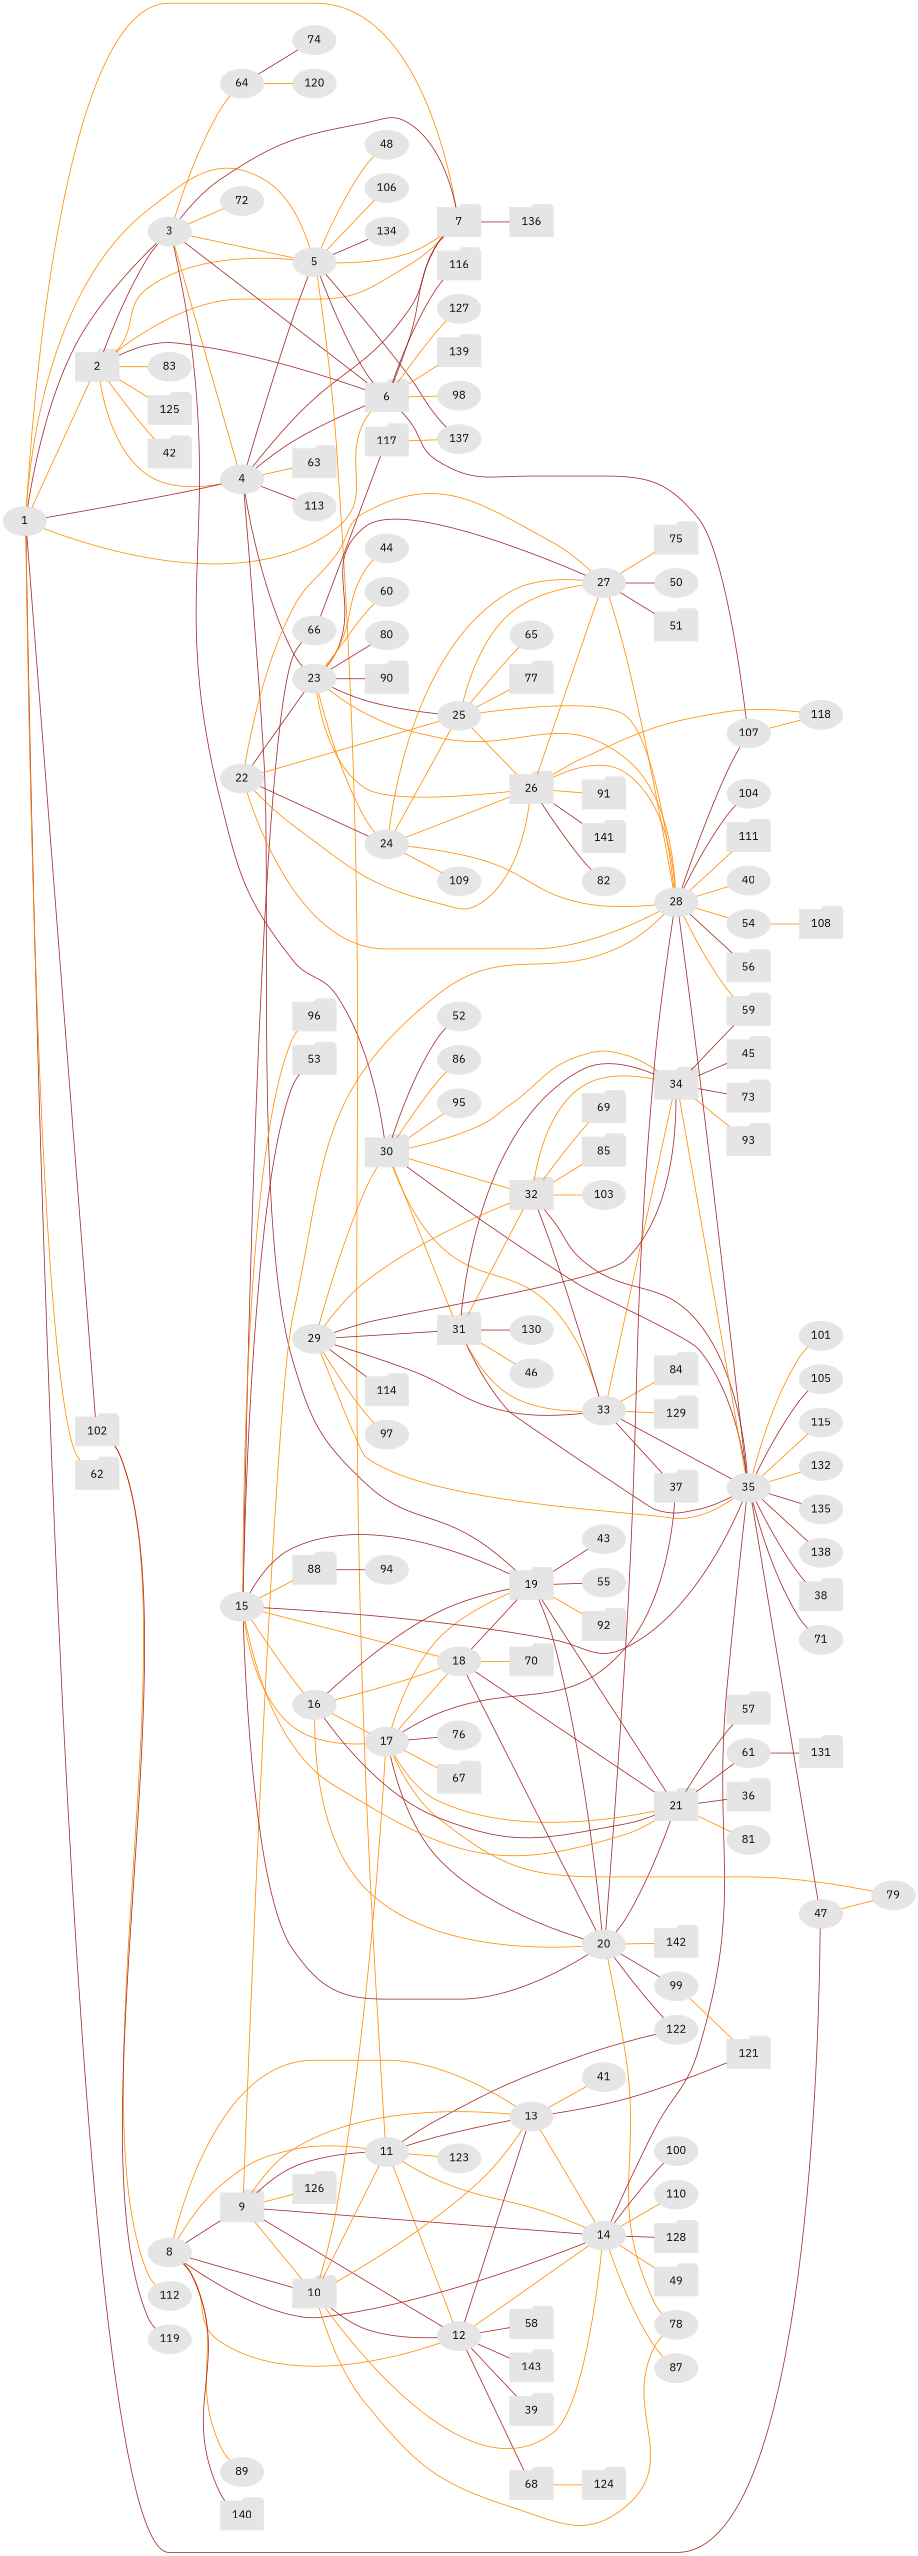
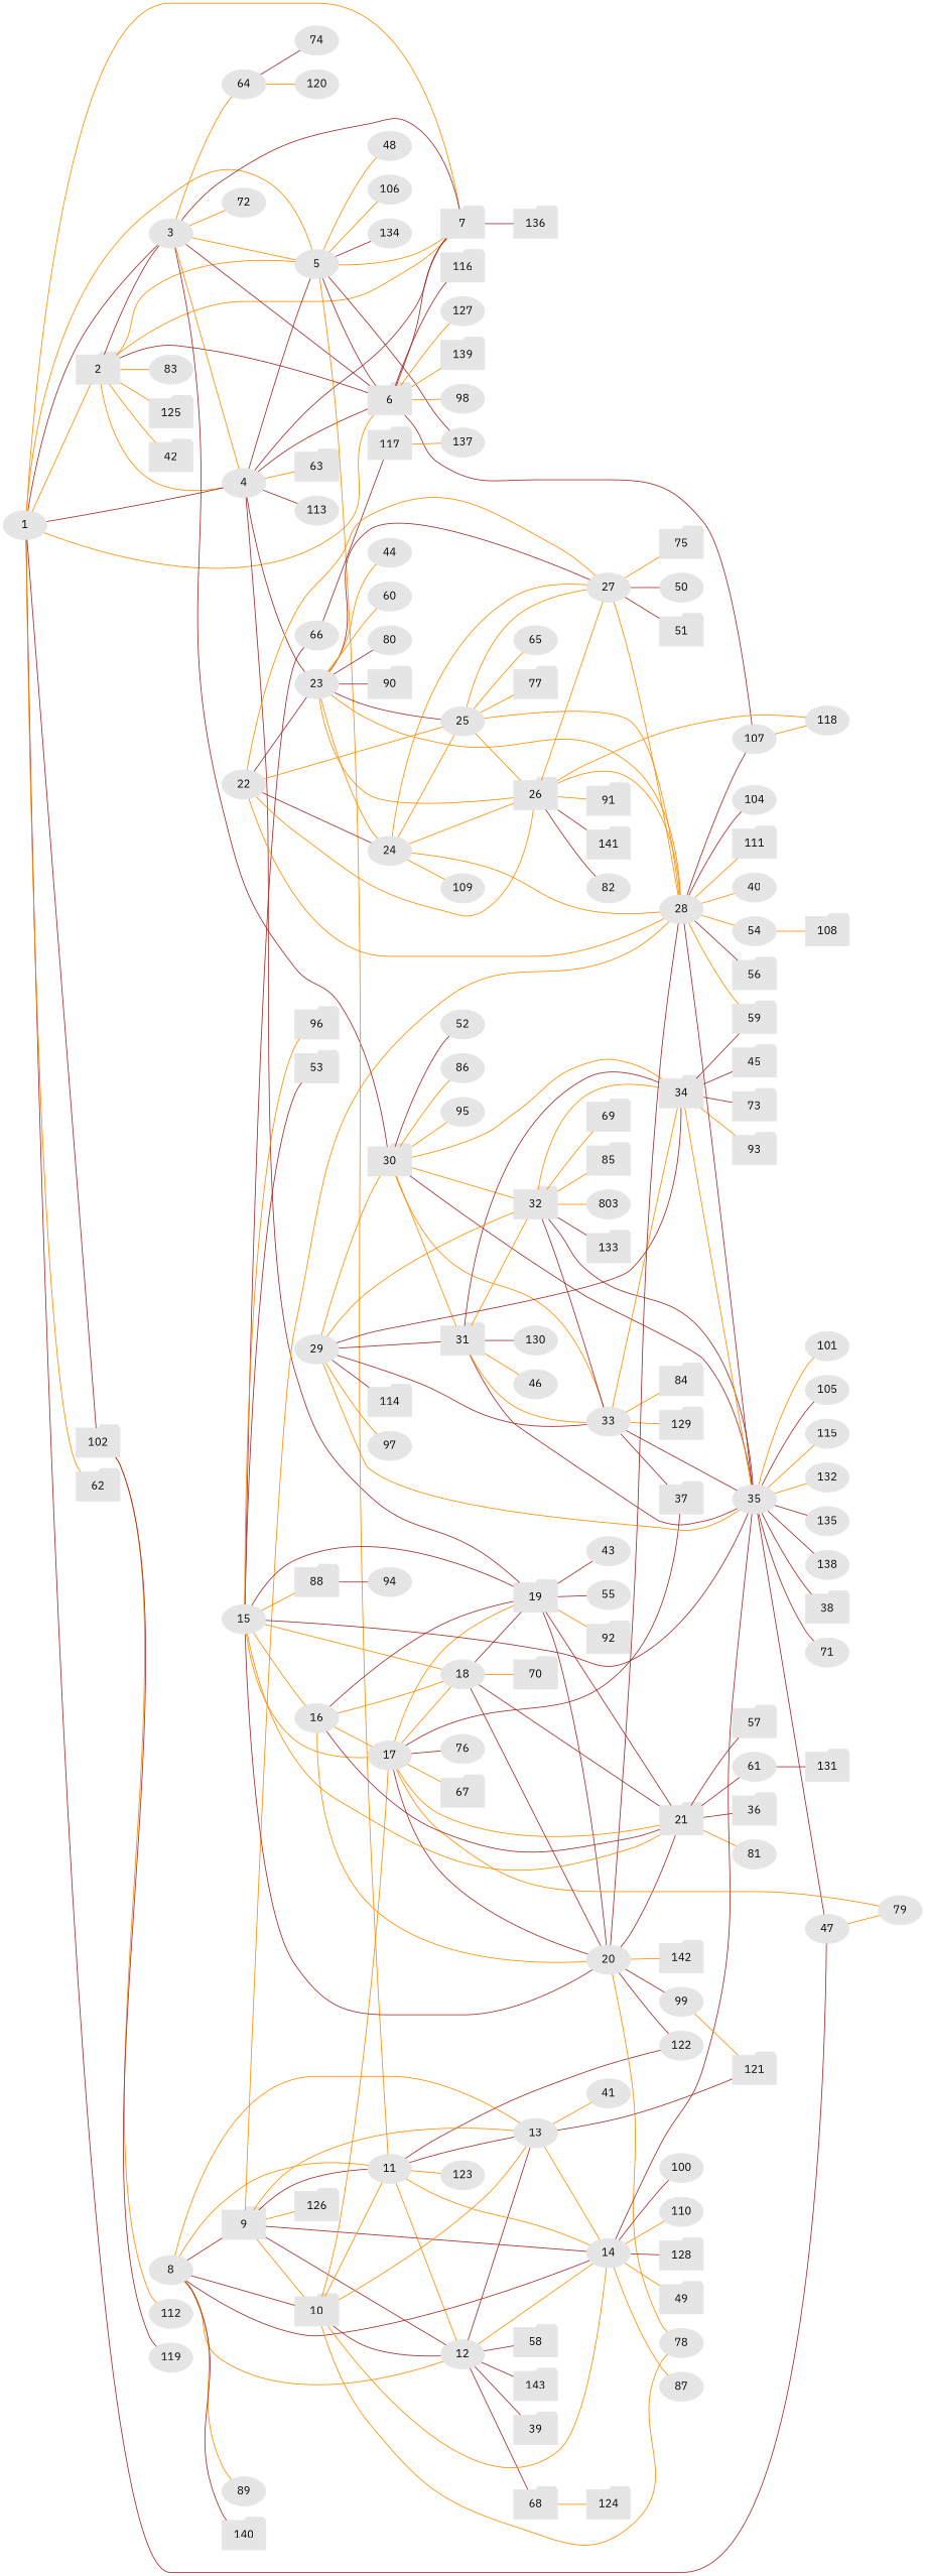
  graph {
    fontname="IBM Plex Sans"
    rankdir=LR
    node [color=gray90 fontname="IBM Plex Sans" shape=ellipse style=filled]
    edge [color=darkorange fontname="IBM Plex Sans"]
    2 [shape=folder]
    1
    3
    4
    5
    6 [shape=folder]
    7 [shape=folder]
    47
    62 [shape=folder]
    102 [shape=folder]
    42 [shape=folder]
    83
    125 [shape=folder]
    30 [shape=folder]
    64
    72
    19 [shape=folder]
    23
    63 [shape=folder]
    113
    11
    48
    106
    134
    137
    98
    107
    116 [shape=folder]
    127
    139 [shape=folder]
    136 [shape=folder]
    79
    112
    119
    35
    31 [shape=folder]
    32 [shape=folder]
    33
    34 [shape=folder]
    52
    86
    95
    74
    120
    20
    21 [shape=folder]
    43
    55
    92 [shape=folder]
    28
    24
    25
    26 [shape=folder]
    27
    44
    60
    80
    90 [shape=folder]
    12
    13
    14
    122
    123
    118
    8
    9 [shape=folder]
    10 [shape=folder]
    89
    140 [shape=folder]
    126 [shape=folder]
    17
    78
    39 [shape=folder]
    58 [shape=folder]
    68 [shape=folder]
    143 [shape=folder]
    41
    121 [shape=folder]
    49 [shape=folder]
    87
    100
    110
    128 [shape=folder]
    40
    54
    56 [shape=folder]
    59 [shape=folder]
    104
    111 [shape=folder]
    18
    37 [shape=folder]
    67 [shape=folder]
    76
    124 [shape=folder]
    38 [shape=folder]
    71
    101
    105
    115
    132
    135
    138
    15
    16
    53 [shape=folder]
    66
    88 [shape=folder]
    96 [shape=folder]
    70 [shape=folder]
    99
    142 [shape=folder]
    36 [shape=folder]
    57 [shape=folder]
    61
    81
    117 [shape=folder]
    94
    131 [shape=folder]
    22
    109
    65
    77 [shape=folder]
    82
    91 [shape=folder]
    141 [shape=folder]
    50
    51 [shape=folder]
    75 [shape=folder]
    108 [shape=folder]
    29
    97
    114 [shape=folder]
    46
    130
    69 [shape=folder]
    85 [shape=folder]
-   103
+   103 [label=803]
+   133 [shape=folder]
    84 [shape=folder]
    129 [shape=folder]
    45 [shape=folder]
    73 [shape=folder]
    93 [shape=folder]
    2 -- 3 [color=brown]
    2 -- 4
    2 -- 5
    2 -- 6 [color=brown]
    2 -- 7
    2 -- 42
    2 -- 83
    2 -- 125
    1 -- 2
    1 -- 3 [color=brown]
    1 -- 4 [color=brown]
    1 -- 5
    1 -- 6
    1 -- 7
    1 -- 47 [color=brown]
    1 -- 62
    1 -- 102 [color=brown]
    3 -- 4
    3 -- 5
    3 -- 6 [color=brown]
    3 -- 7 [color=brown]
    3 -- 30 [color=brown]
    3 -- 64
    3 -- 72
    4 -- 5 [color=brown]
    4 -- 6 [color=brown]
    4 -- 7 [color=brown]
    4 -- 19 [color=brown]
    4 -- 23 [color=brown]
    4 -- 63
    4 -- 113 [color=brown]
    5 -- 6 [color=brown]
    5 -- 7
    5 -- 11
    5 -- 48
    5 -- 106
    5 -- 134 [color=brown]
    5 -- 137 [color=brown]
    6 -- 7 [color=brown]
    6 -- 98
    6 -- 107 [color=brown]
    6 -- 116 [color=brown]
    6 -- 127
    6 -- 139
    7 -- 136 [color=brown]
    47 -- 79
    102 -- 112
    102 -- 119 [color=brown]
    30 -- 35 [color=brown]
    30 -- 31
    30 -- 32
    30 -- 33
    30 -- 34
    30 -- 52 [color=brown]
    30 -- 86
    30 -- 95
    64 -- 74 [color=brown]
    64 -- 120
    19 -- 20 [color=brown]
    19 -- 21 [color=brown]
    19 -- 43 [color=brown]
    19 -- 55 [color=brown]
    19 -- 92
    23 -- 28
    23 -- 24
    23 -- 25 [color=brown]
    23 -- 26
    23 -- 27 [color=brown]
    23 -- 44
    23 -- 60
    23 -- 80 [color=brown]
    23 -- 90 [color=brown]
    11 -- 12
    11 -- 13 [color=brown]
    11 -- 14
    11 -- 122 [color=brown]
    11 -- 123
    107 -- 118
    35 -- 47 [color=brown]
    35 -- 38 [color=brown]
    35 -- 71 [color=brown]
    35 -- 101
    35 -- 105 [color=brown]
    35 -- 115
    35 -- 132
    35 -- 135 [color=brown]
    35 -- 138 [color=brown]
    31 -- 35 [color=brown]
    31 -- 32
    31 -- 33
    31 -- 34 [color=brown]
    31 -- 46
    31 -- 130 [color=brown]
    32 -- 35 [color=brown]
    32 -- 33 [color=brown]
    32 -- 34
    32 -- 69
    32 -- 85
    32 -- 103
+   32 -- 133 [color=brown]
    33 -- 35 [color=brown]
    33 -- 34
    33 -- 37 [color=brown]
    33 -- 84
    33 -- 129
    34 -- 35
    34 -- 59 [color=brown]
    34 -- 45 [color=brown]
    34 -- 73 [color=brown]
    34 -- 93
    20 -- 21 [color=brown]
    20 -- 28 [color=brown]
    20 -- 122 [color=brown]
    20 -- 78
    20 -- 99 [color=brown]
    20 -- 142
    21 -- 36 [color=brown]
    21 -- 57 [color=brown]
    21 -- 61 [color=brown]
    21 -- 81
    28 -- 107 [color=brown]
    28 -- 35 [color=brown]
    28 -- 40
    28 -- 54
    28 -- 56 [color=brown]
    28 -- 59
    28 -- 104 [color=brown]
    28 -- 111
    24 -- 28
    24 -- 25
    24 -- 26
    24 -- 27
    24 -- 109
    25 -- 28
    25 -- 26
    25 -- 27
    25 -- 65
    25 -- 77
    26 -- 28
    26 -- 27
    26 -- 118
    26 -- 82 [color=brown]
    26 -- 91
    26 -- 141 [color=brown]
    27 -- 28
    27 -- 50 [color=brown]
    27 -- 51 [color=brown]
    27 -- 75
    12 -- 13 [color=brown]
    12 -- 14
    12 -- 39 [color=brown]
    12 -- 58 [color=brown]
    12 -- 68 [color=brown]
    12 -- 143 [color=brown]
    13 -- 14
    13 -- 41
    13 -- 121 [color=brown]
    14 -- 35 [color=brown]
    14 -- 49
    14 -- 87
    14 -- 100 [color=brown]
    14 -- 110
    14 -- 128 [color=brown]
    8 -- 11
    8 -- 12
    8 -- 13
    8 -- 14 [color=brown]
    8 -- 9 [color=brown]
    8 -- 10 [color=brown]
    8 -- 89
    8 -- 140 [color=brown]
    9 -- 11 [color=brown]
    9 -- 28
    9 -- 12 [color=brown]
    9 -- 13
    9 -- 14 [color=brown]
    9 -- 10
    9 -- 126
    10 -- 11
    10 -- 12 [color=brown]
    10 -- 13
    10 -- 14
    10 -- 17
    10 -- 78
    17 -- 19
    17 -- 79
    17 -- 20 [color=brown]
    17 -- 21
    17 -- 18
    17 -- 37 [color=brown]
    17 -- 67
    17 -- 76 [color=brown]
    68 -- 124
    54 -- 108
    18 -- 19 [color=brown]
    18 -- 20 [color=brown]
    18 -- 21 [color=brown]
    18 -- 70
    15 -- 19 [color=brown]
    15 -- 35 [color=brown]
    15 -- 20 [color=brown]
    15 -- 21
    15 -- 17
    15 -- 18
    15 -- 16
    15 -- 53 [color=brown]
    15 -- 66 [color=brown]
    15 -- 88
    15 -- 96
    16 -- 19 [color=brown]
    16 -- 20
    16 -- 21 [color=brown]
    16 -- 17
    16 -- 18
    66 -- 117 [color=brown]
    88 -- 94 [color=brown]
    99 -- 121
    61 -- 131 [color=brown]
    117 -- 137
    22 -- 23 [color=brown]
    22 -- 28
    22 -- 24 [color=brown]
    22 -- 25
    22 -- 26
    22 -- 27
    29 -- 30
    29 -- 35
    29 -- 31 [color=brown]
    29 -- 32
    29 -- 33 [color=brown]
    29 -- 34 [color=brown]
    29 -- 97
    29 -- 114 [color=brown]
  }
